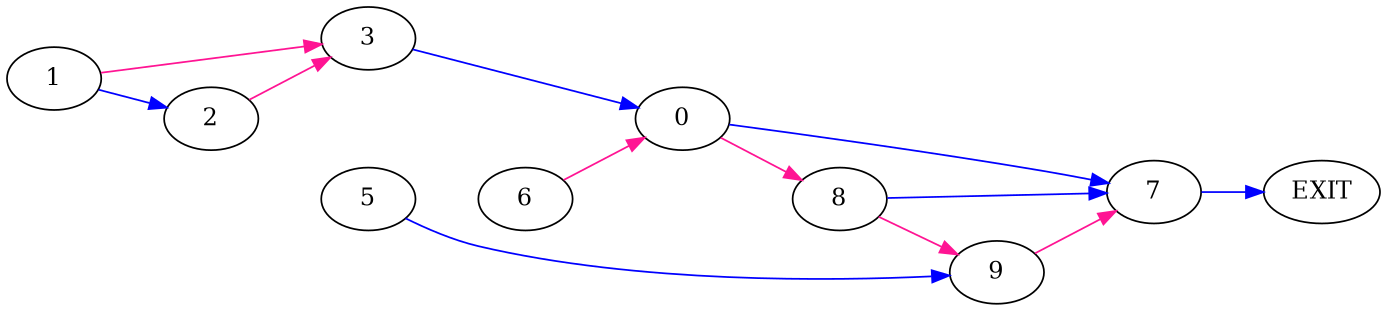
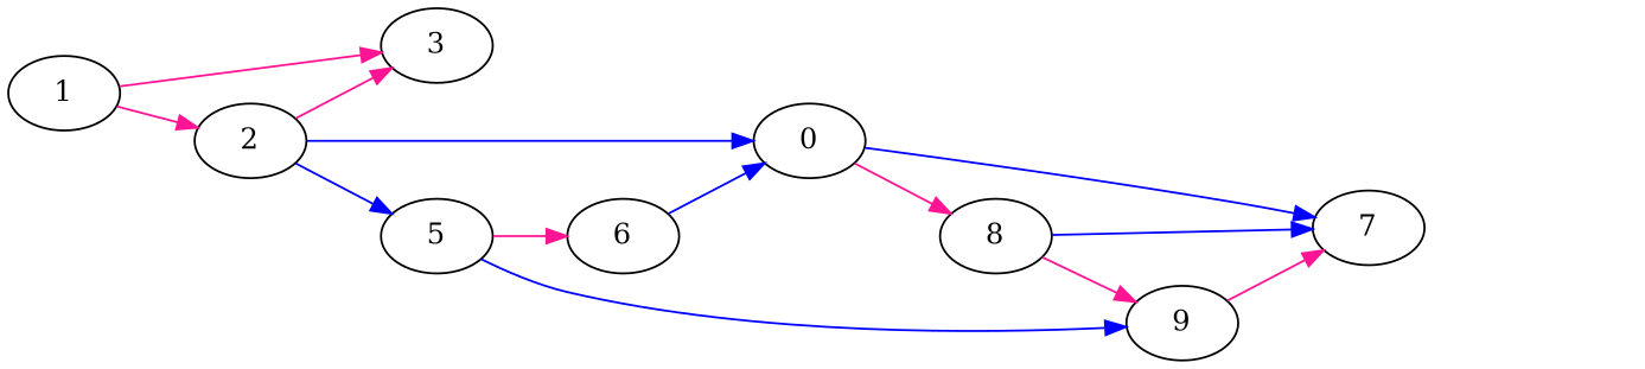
  digraph {
    rankdir=LR
    edge [color=deeppink]
    1
    2
    3
-   n4 [label=EXIT]
    5
    n6 [label=0]
    6
    9
    7
    8
-   1 -> 2 [color=blue]
+   1 -> 2
    1 -> 3
    2 -> 3
-   3 -> n6 [color=blue]
+   2 -> 5 [color=blue]
+   2 -> n6 [color=blue]
+   5 -> 6
    5 -> 9 [color=blue]
    n6 -> 7 [color=blue]
    n6 -> 8
-   6 -> n6
+   6 -> n6 [color=blue]
    9 -> 7
-   7 -> n4 [color=blue]
    8 -> 9
    8 -> 7 [color=blue]
  }
